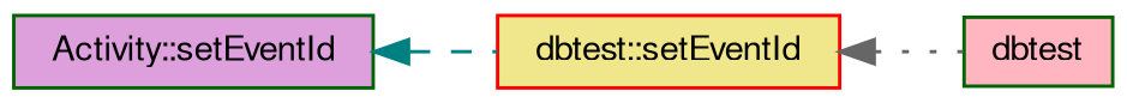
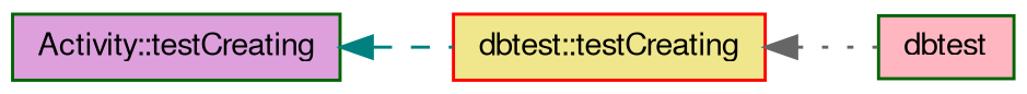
  digraph {
    rankdir=LR
    node [color=darkgreen fontname=FreeSans fontsize=10 shape=record style=filled]
    edge [dir=back fontname=FreeSans fontsize=10 labelfontname=FreeSans labelfontsize=10]
-   n1 [fillcolor=plum fontcolor=black height=0.2 label="Activity::setEventId" width=0.4]
-   n2 [color=red fillcolor=khaki height=0.2 label="dbtest::setEventId" width=0.4]
+   n1 [fillcolor=plum fontcolor=black height=0.2 label="Activity::testCreating" width=0.4]
+   n2 [color=red fillcolor=khaki height=0.2 label="dbtest::testCreating" width=0.4]
    n3 [fillcolor=lightpink height=0.2 label=dbtest width=0.4]
    n1 -> n2 [color=teal style=dashed]
    n2 -> n3 [color=gray40 style=dotted]
  }
